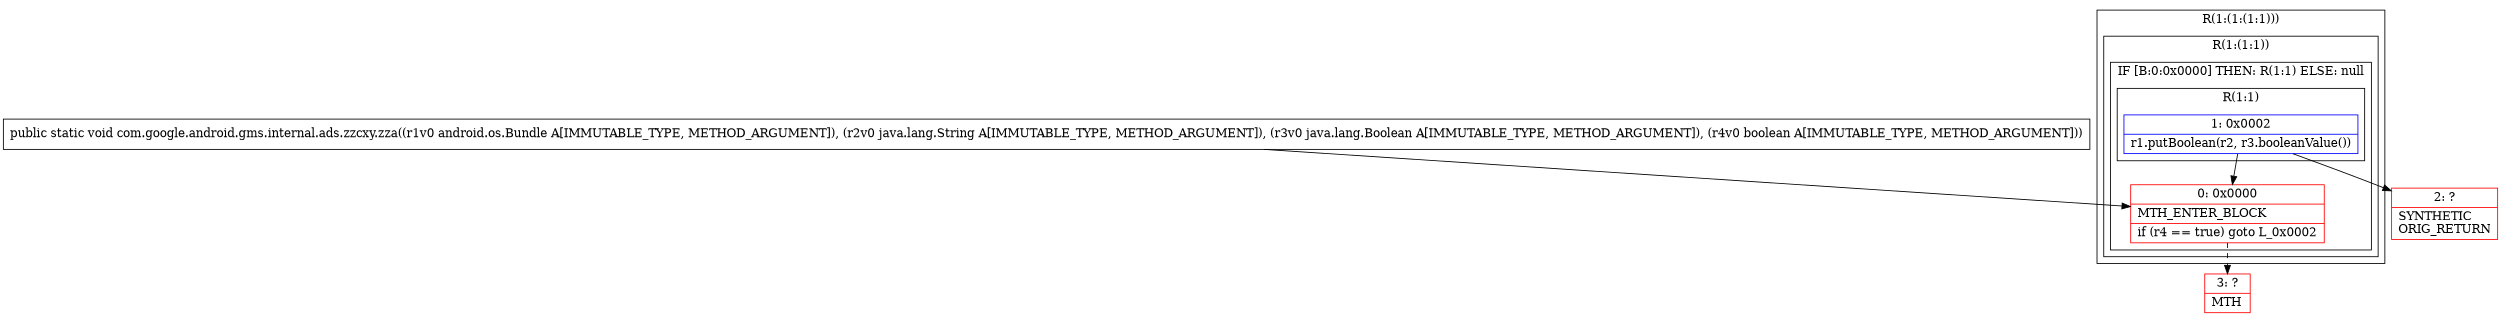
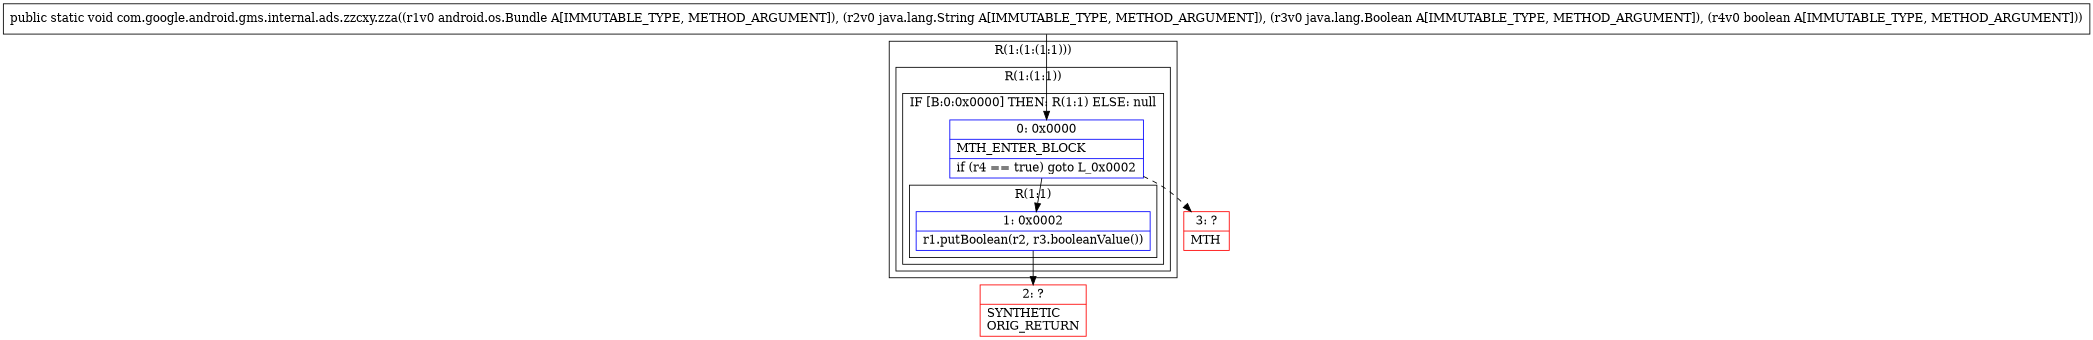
  digraph {
    node [color=blue shape=record]
    n1 [label="{1\:\ 0x0002|r1.putBoolean(r2, r3.booleanValue())\l}"]
-   n2 [color=red label="{0\:\ 0x0000|MTH_ENTER_BLOCK\l|if (r4 == true) goto L_0x0002\l}"]
+   n2 [label="{0\:\ 0x0000|MTH_ENTER_BLOCK\l|if (r4 == true) goto L_0x0002\l}"]
    n3 [color=red label="{2\:\ ?|SYNTHETIC\lORIG_RETURN\l}"]
    n4 [color=red label="{3\:\ ?|MTH\l}"]
    n5 [label="{public static void com.google.android.gms.internal.ads.zzcxy.zza((r1v0 android.os.Bundle A[IMMUTABLE_TYPE, METHOD_ARGUMENT]), (r2v0 java.lang.String A[IMMUTABLE_TYPE, METHOD_ARGUMENT]), (r3v0 java.lang.Boolean A[IMMUTABLE_TYPE, METHOD_ARGUMENT]), (r4v0 boolean A[IMMUTABLE_TYPE, METHOD_ARGUMENT])) }" color=""]
    subgraph cluster_1 {
      label="R(1:(1:(1:1)))"
      subgraph cluster_2 {
        label="R(1:(1:1))"
        subgraph cluster_3 {
          label="IF [B:0:0x0000] THEN: R(1:1) ELSE: null"
          n2
          subgraph cluster_4 {
            label="R(1:1)"
            n1
          }
        }
      }
    }
    n1 -> n3
-   n1 -> n2
+   n2 -> n1
    n2 -> n4 [style=dashed]
    n5 -> n2
  }
